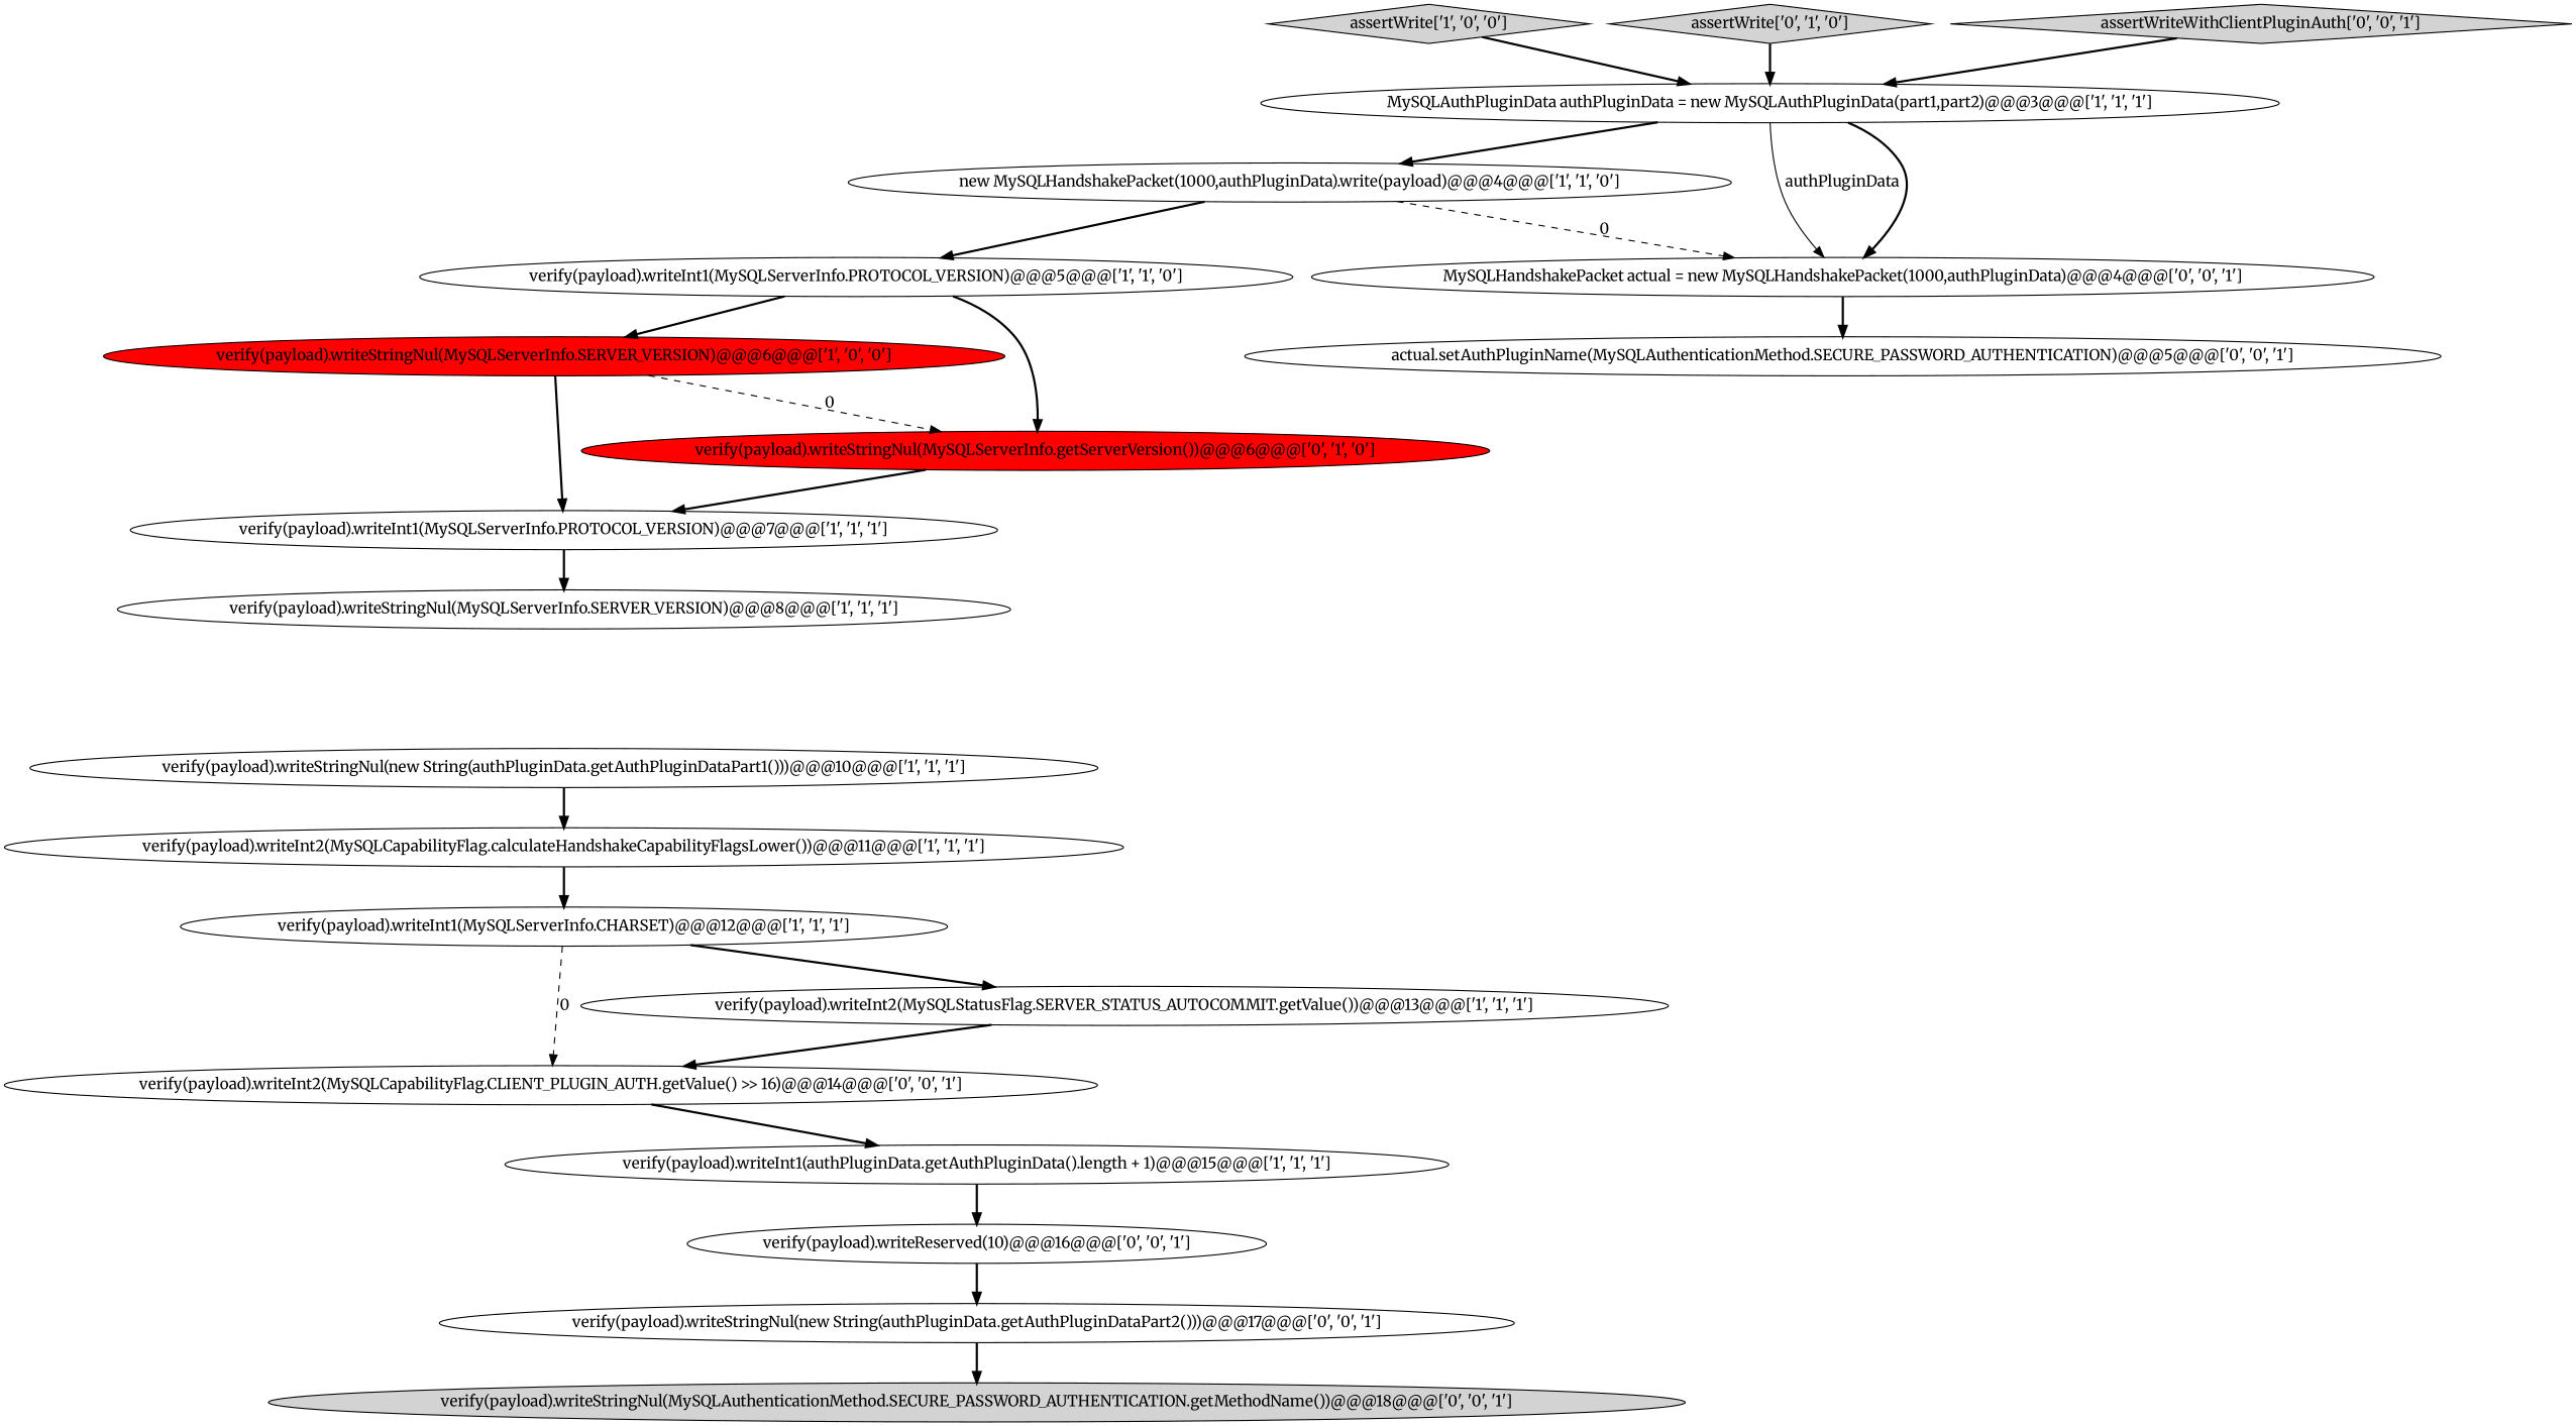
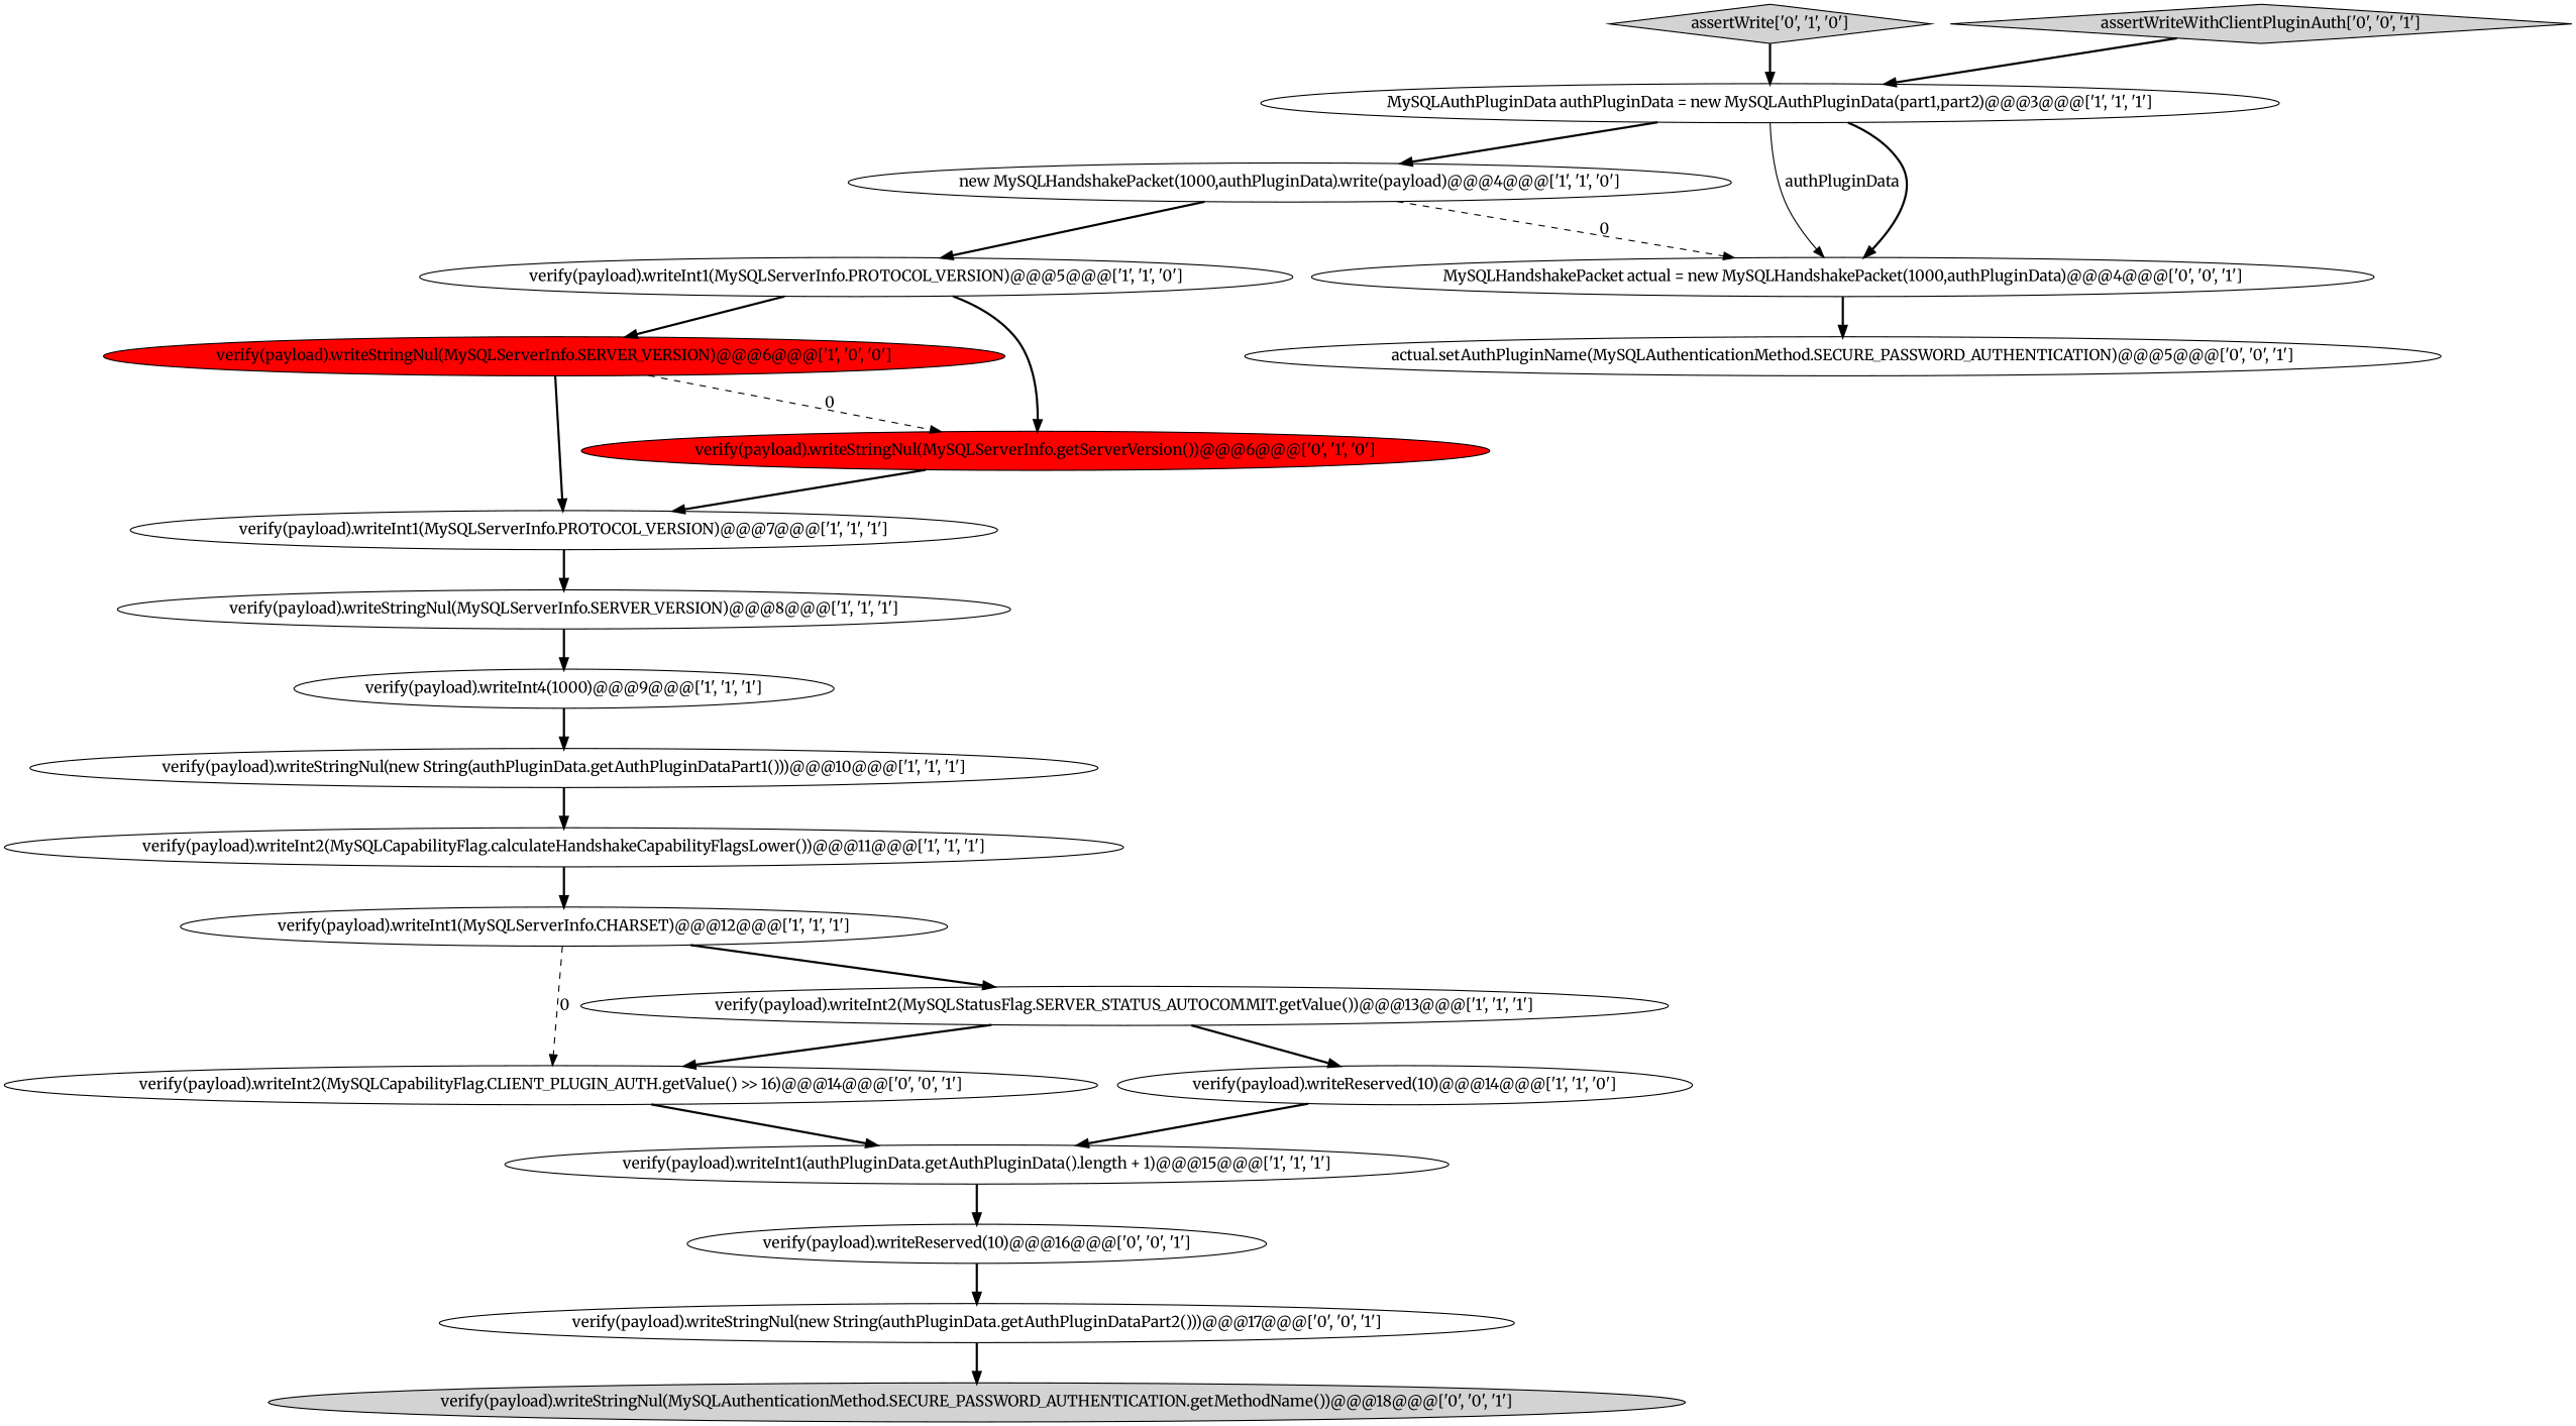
  digraph {
    fontname=Merriweather
    node [fillcolor=white fontname=Merriweather shape=ellipse style=filled]
    edge [fontname=Merriweather style=bold]
    n1 [label="actual.setAuthPluginName(MySQLAuthenticationMethod.SECURE_PASSWORD_AUTHENTICATION)@@@5@@@['0', '0', '1']"]
-   n2 [fillcolor=lightgray label="assertWrite['1', '0', '0']" shape=diamond]
    n3 [label="MySQLAuthPluginData authPluginData = new MySQLAuthPluginData(part1,part2)@@@3@@@['1', '1', '1']"]
    n4 [label="new MySQLHandshakePacket(1000,authPluginData).write(payload)@@@4@@@['1', '1', '0']"]
    n5 [label="MySQLHandshakePacket actual = new MySQLHandshakePacket(1000,authPluginData)@@@4@@@['0', '0', '1']"]
    n6 [label="verify(payload).writeInt1(MySQLServerInfo.CHARSET)@@@12@@@['1', '1', '1']"]
    n7 [label="verify(payload).writeInt2(MySQLCapabilityFlag.CLIENT_PLUGIN_AUTH.getValue() >> 16)@@@14@@@['0', '0', '1']"]
    n8 [label="verify(payload).writeInt2(MySQLStatusFlag.SERVER_STATUS_AUTOCOMMIT.getValue())@@@13@@@['1', '1', '1']"]
    n9 [label="verify(payload).writeInt1(authPluginData.getAuthPluginData().length + 1)@@@15@@@['1', '1', '1']"]
+   n10 [label="verify(payload).writeReserved(10)@@@14@@@['1', '1', '0']"]
    n11 [label="verify(payload).writeReserved(10)@@@16@@@['0', '0', '1']"]
    n12 [label="verify(payload).writeInt1(MySQLServerInfo.PROTOCOL_VERSION)@@@5@@@['1', '1', '0']"]
    n13 [fillcolor=red label="verify(payload).writeStringNul(MySQLServerInfo.SERVER_VERSION)@@@6@@@['1', '0', '0']"]
    n14 [fillcolor=red label="verify(payload).writeStringNul(MySQLServerInfo.getServerVersion())@@@6@@@['0', '1', '0']"]
    n15 [label="verify(payload).writeInt1(MySQLServerInfo.PROTOCOL_VERSION)@@@7@@@['1', '1', '1']"]
    n16 [label="verify(payload).writeStringNul(MySQLServerInfo.SERVER_VERSION)@@@8@@@['1', '1', '1']"]
+   n17 [label="verify(payload).writeInt4(1000)@@@9@@@['1', '1', '1']"]
    n18 [label="verify(payload).writeStringNul(new String(authPluginData.getAuthPluginDataPart1()))@@@10@@@['1', '1', '1']"]
    n19 [label="verify(payload).writeStringNul(new String(authPluginData.getAuthPluginDataPart2()))@@@17@@@['0', '0', '1']"]
    n20 [fillcolor=lightgray label="assertWrite['0', '1', '0']" shape=diamond]
    n21 [label="verify(payload).writeInt2(MySQLCapabilityFlag.calculateHandshakeCapabilityFlagsLower())@@@11@@@['1', '1', '1']"]
    n22 [fillcolor=lightgray label="assertWriteWithClientPluginAuth['0', '0', '1']" shape=diamond]
    n23 [fillcolor=lightgray label="verify(payload).writeStringNul(MySQLAuthenticationMethod.SECURE_PASSWORD_AUTHENTICATION.getMethodName())@@@18@@@['0', '0', '1']"]
-   n2 -> n3
    n3 -> n4
    n3 -> n5 [label=authPluginData style=solid]
    n3 -> n5
    n4 -> n5 [label=0 style=dashed]
    n4 -> n12
    n5 -> n1
    n6 -> n7 [label=0 style=dashed]
    n6 -> n8
    n7 -> n9
    n8 -> n7
+   n8 -> n10
    n9 -> n11
+   n10 -> n9
    n11 -> n19
    n12 -> n13
    n12 -> n14
    n13 -> n14 [label=0 style=dashed]
    n13 -> n15
    n14 -> n15
    n15 -> n16
+   n16 -> n17
+   n17 -> n18
    n18 -> n21
    n19 -> n23
    n20 -> n3
    n21 -> n6
    n22 -> n3
  }
